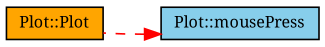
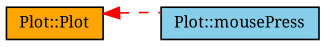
  digraph {
    rankdir=RL
    fontname="Noto Serif"
    node [color=black fontname="Noto Serif" fontsize=10 shape=record style=filled]
    n1 [fillcolor=skyblue fontcolor=black height=0.2 label="Plot::mousePress" width=0.4]
    n2 [fillcolor=orange height=0.2 label="Plot::Plot" width=0.4]
-   n1 -> n2 [color=red dir=back fontname="Noto Serif" fontsize=10 labelfontname=Helvetica labelfontsize=10 style=dashed]
+   n2 -> n1 [color=red dir=back fontname="Noto Serif" fontsize=10 labelfontname=Helvetica labelfontsize=10 style=dashed]
  }
